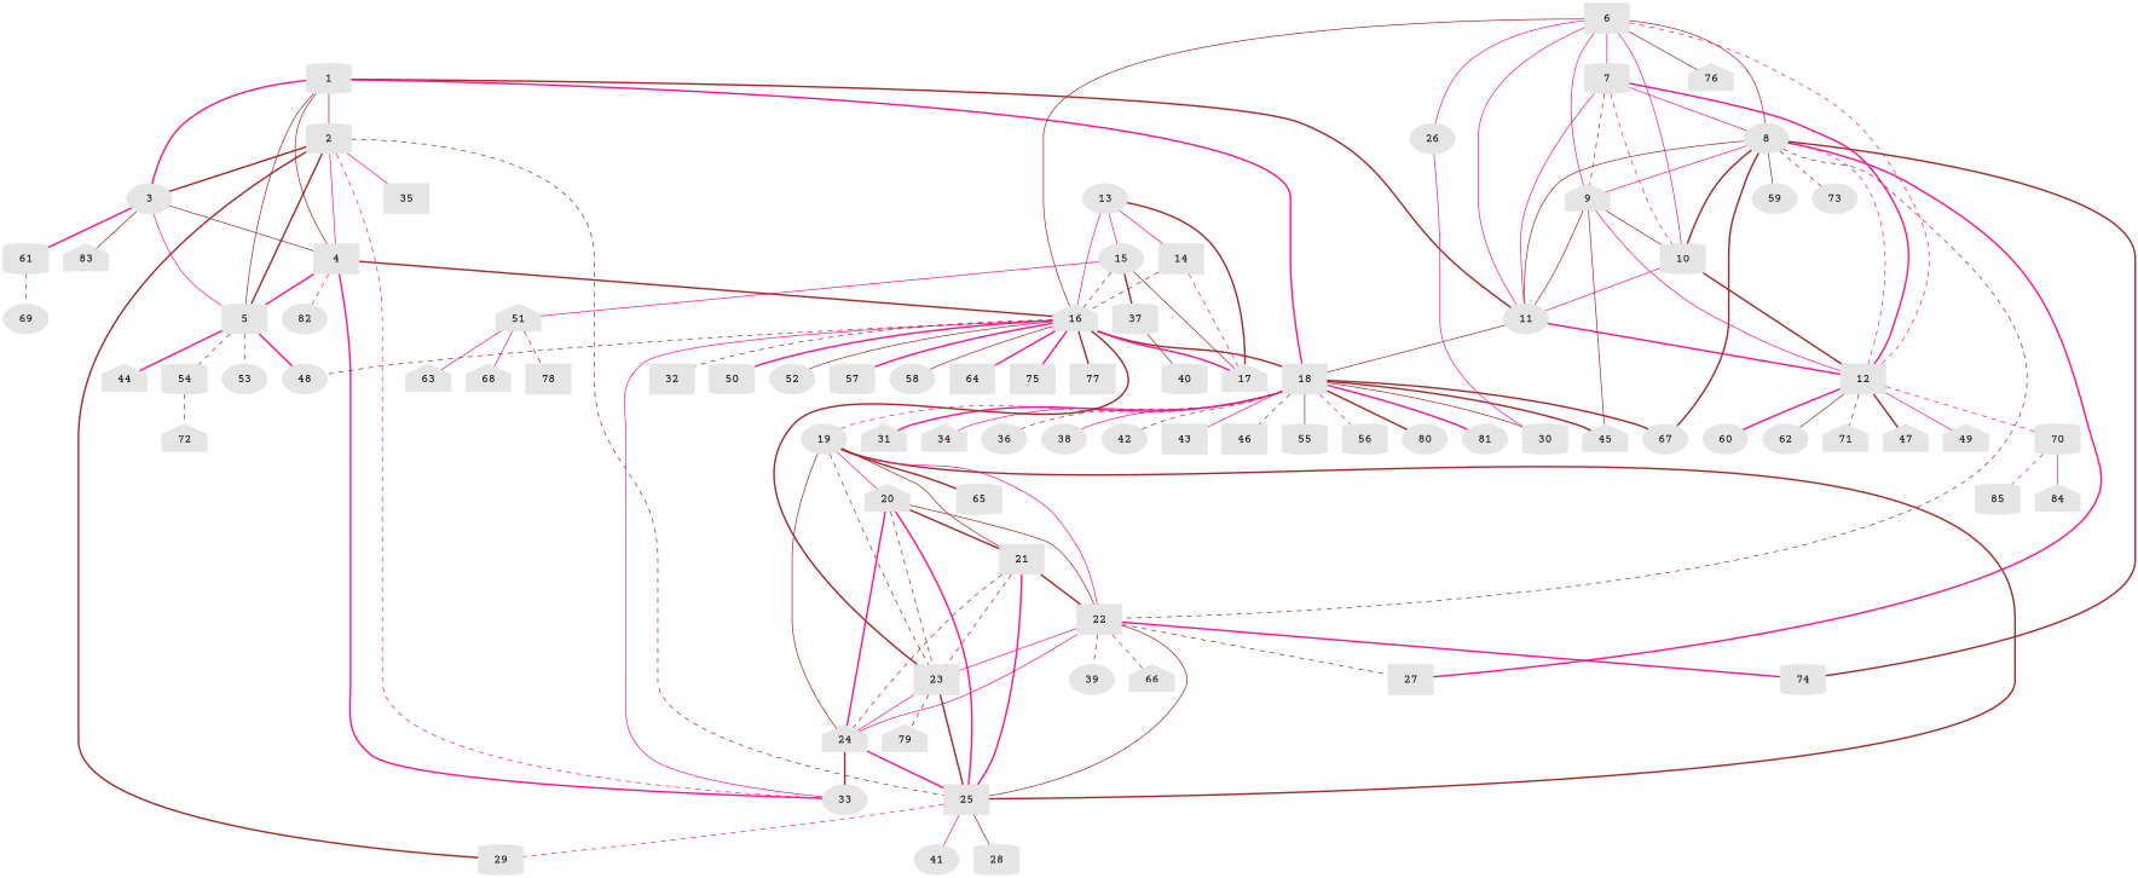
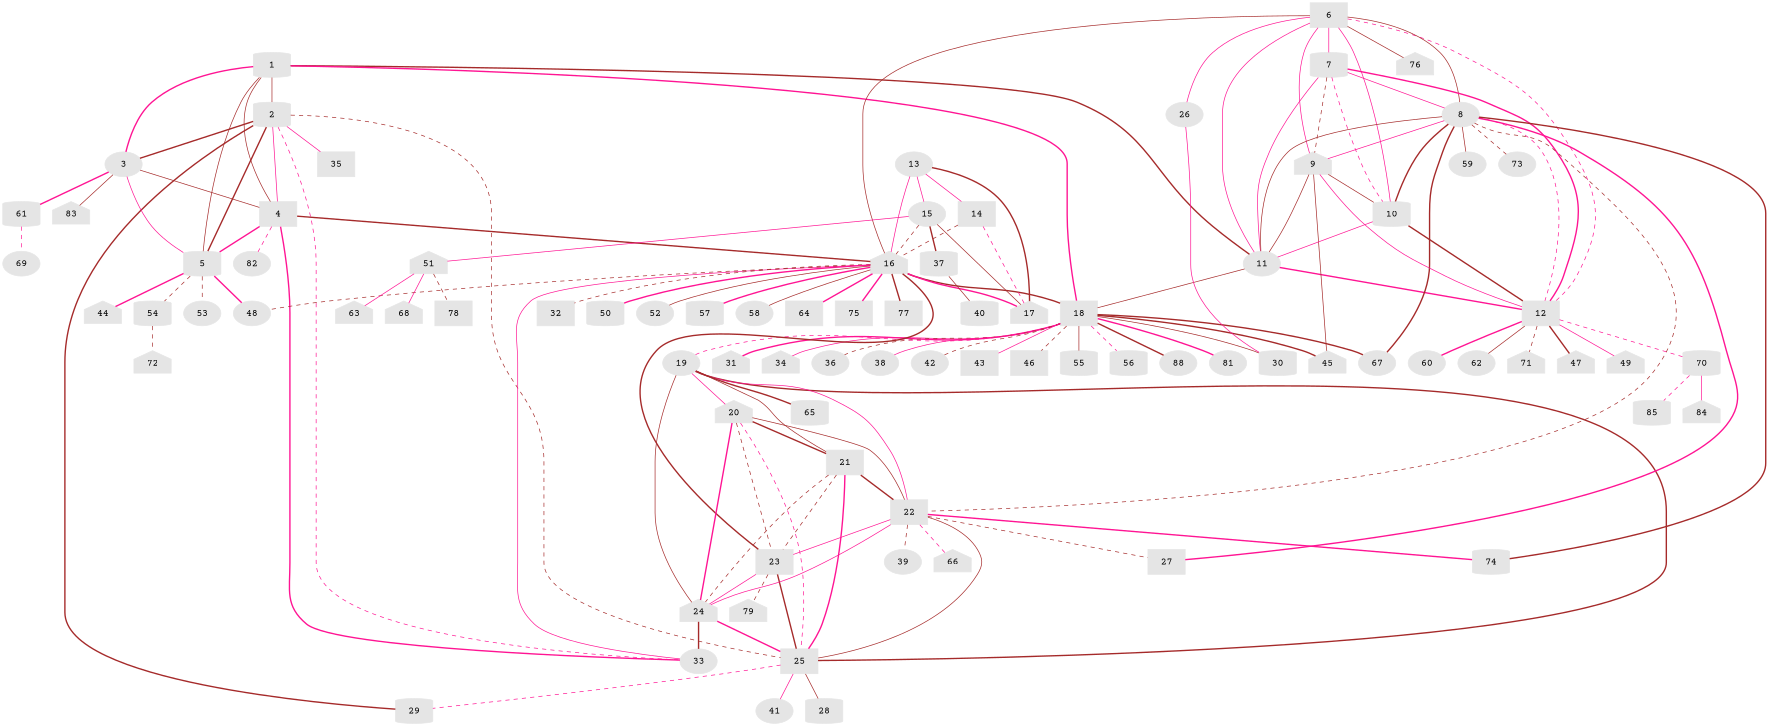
  graph {
    fontname="Courier Prime"
    node [color=gray90 fontname="Courier Prime" shape=ellipse style=filled]
    edge [color=brown fontname="Courier Prime" style=solid weight=1.0]
    1 [shape=cylinder]
    2 [shape=cylinder]
    3
    4 [shape=box]
    5 [shape=cylinder]
    11
    18 [shape=box]
    25 [shape=box]
    29 [shape=cylinder]
    33
    35 [shape=box]
    61 [shape=cylinder]
    83 [shape=house]
    16 [shape=house]
    82
    44 [shape=house]
    48
    53
    54 [shape=cylinder]
    12 [shape=box]
    67
    45 [shape=house]
    19
    30 [shape=cylinder]
    31 [shape=house]
    34 [shape=house]
    36
    38
    42
    43 [shape=box]
    46 [shape=box]
    55 [shape=cylinder]
    56 [shape=cylinder]
-   80
+   80 [label=88]
    81
    28 [shape=cylinder]
    41
    69
    17 [shape=house]
    23 [shape=box]
    32 [shape=box]
    50 [shape=cylinder]
    52
    57 [shape=cylinder]
    58
    64 [shape=box]
    75 [shape=box]
    77 [shape=box]
    72 [shape=house]
    6 [shape=box]
    7 [shape=cylinder]
    8
    9 [shape=house]
    10 [shape=cylinder]
    26
    76 [shape=house]
    22 [shape=box]
    27 [shape=box]
    59
    73
    74 [shape=cylinder]
    47 [shape=house]
    49 [shape=house]
    60
    62
    70 [shape=cylinder]
    71 [shape=house]
    24 [shape=house]
    39
    66 [shape=house]
    84 [shape=house]
    85 [shape=cylinder]
    13
    14 [shape=box]
    15
    37 [shape=cylinder]
    51 [shape=house]
    40 [shape=cylinder]
    63 [shape=house]
    68 [shape=house]
    78 [shape=box]
    79 [shape=house]
    20 [shape=house]
    21 [shape=box]
    65 [shape=cylinder]
    1 -- 2 [weight=3.0]
    1 -- 3 [color=deeppink style=bold]
    1 -- 4
    1 -- 5
    1 -- 11 [style=bold]
    1 -- 18 [color=deeppink style=bold]
    2 -- 3 [style=bold weight=3.0]
    2 -- 4 [color=deeppink weight=3.0]
    2 -- 5 [style=bold weight=3.0]
    2 -- 25 [style=dashed]
    2 -- 29 [style=bold]
    2 -- 33 [color=deeppink style=dashed]
    2 -- 35 [color=deeppink weight=4.0]
    3 -- 4
    3 -- 5 [color=deeppink]
    3 -- 61 [color=deeppink style=bold]
    3 -- 83
    4 -- 5 [color=deeppink style=bold]
    4 -- 33 [color=deeppink style=bold]
    4 -- 16 [style=bold]
    4 -- 82 [color=deeppink style=dashed]
    5 -- 44 [color=deeppink style=bold]
    5 -- 48 [color=deeppink style=bold]
    5 -- 53 [style=dashed]
    5 -- 54 [style=dashed]
    11 -- 18
    11 -- 12 [color=deeppink style=bold]
    18 -- 67 [style=bold]
    18 -- 45 [style=bold]
    18 -- 19 [color=deeppink style=dashed]
    18 -- 30
    18 -- 31 [color=deeppink style=bold]
    18 -- 34 [color=deeppink]
    18 -- 36 [style=dashed]
    18 -- 38 [color=deeppink weight=2.0]
    18 -- 42 [style=dashed]
    18 -- 43 [color=deeppink weight=2.0]
    18 -- 46 [style=dashed]
    18 -- 55
    18 -- 56 [color=deeppink style=dashed]
    18 -- 80 [style=bold]
    18 -- 81 [color=deeppink style=bold]
    25 -- 29 [color=deeppink style=dashed]
    25 -- 28
    25 -- 41 [color=deeppink]
    61 -- 69 [color=deeppink style=dashed]
    16 -- 18 [style=bold]
    16 -- 33 [color=deeppink]
    16 -- 48 [style=dashed]
    16 -- 17 [color=deeppink style=bold weight=4.0]
    16 -- 23 [style=bold]
    16 -- 32 [style=dashed]
    16 -- 50 [color=deeppink style=bold]
    16 -- 52
    16 -- 57 [color=deeppink style=bold]
    16 -- 58
    16 -- 64 [color=deeppink style=bold]
    16 -- 75 [color=deeppink style=bold]
    16 -- 77 [style=bold]
    54 -- 72 [style=dashed]
    12 -- 47 [style=bold]
    12 -- 49 [color=deeppink]
    12 -- 60 [color=deeppink style=bold]
    12 -- 62
    12 -- 70 [color=deeppink style=dashed]
    12 -- 71 [style=dashed]
    19 -- 25 [style=bold]
-   19 -- 23 [style=dashed]
    19 -- 22 [color=deeppink]
    19 -- 24
    19 -- 20 [color=deeppink]
    19 -- 21
    19 -- 65 [style=bold]
    23 -- 25 [style=bold]
    23 -- 24 [color=deeppink]
    23 -- 79 [style=dashed]
    6 -- 11 [color=deeppink]
    6 -- 16
    6 -- 12 [color=deeppink style=dashed]
    6 -- 7 [color=deeppink]
    6 -- 8
    6 -- 9 [color=deeppink]
    6 -- 10 [color=deeppink]
    6 -- 26 [color=deeppink]
    6 -- 76
    7 -- 11 [color=deeppink]
    7 -- 12 [color=deeppink style=bold]
    7 -- 8 [color=deeppink]
    7 -- 9 [style=dashed weight=2.0]
    7 -- 10 [color=deeppink style=dashed]
    8 -- 11
    8 -- 12 [color=deeppink style=dashed]
    8 -- 67 [style=bold]
    8 -- 9 [color=deeppink]
    8 -- 10 [style=bold]
    8 -- 22 [style=dashed]
    8 -- 27 [color=deeppink style=bold]
    8 -- 59
    8 -- 73 [style=dashed]
    8 -- 74 [style=bold]
    9 -- 11
    9 -- 12 [color=deeppink]
    9 -- 45
    9 -- 10
    10 -- 11 [color=deeppink]
    10 -- 12 [style=bold]
    26 -- 30 [color=deeppink]
    22 -- 25
    22 -- 23 [color=deeppink]
    22 -- 27 [style=dashed]
    22 -- 74 [color=deeppink style=bold]
    22 -- 24 [color=deeppink]
    22 -- 39 [style=dashed]
    22 -- 66 [color=deeppink style=dashed]
    70 -- 84 [color=deeppink]
    70 -- 85 [color=deeppink style=dashed]
    24 -- 25 [color=deeppink style=bold]
    24 -- 33 [style=bold weight=4.0]
    13 -- 16 [color=deeppink weight=3.0]
    13 -- 17 [style=bold]
    13 -- 14 [color=deeppink]
    13 -- 15 [color=deeppink]
    14 -- 16 [style=dashed weight=3.0]
    14 -- 17 [color=deeppink style=dashed]
    15 -- 16 [style=dashed weight=3.0]
    15 -- 17
    15 -- 37 [style=bold]
    15 -- 51 [color=deeppink]
    37 -- 40
    51 -- 63 [color=deeppink]
    51 -- 68 [color=deeppink]
    51 -- 78 [style=dashed]
-   20 -- 25 [color=deeppink style=bold]
+   20 -- 25 [color=deeppink style=dashed]
    20 -- 23 [style=dashed]
    20 -- 22
    20 -- 24 [color=deeppink style=bold]
    20 -- 21 [style=bold]
    21 -- 25 [color=deeppink style=bold]
    21 -- 23 [style=dashed]
    21 -- 22 [style=bold]
    21 -- 24 [style=dashed]
  }
